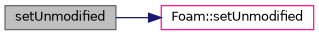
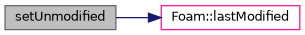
  digraph {
    rankdir=LR
    node [fontname=Helvetica fontsize=10 shape=record]
    n1 [color=gray40 fillcolor=grey75 fontcolor=black height=0.2 label=setUnmodified style=filled width=0.4]
-   n2 [color=deeppink height=0.2 label="Foam::setUnmodified" width=0.4]
+   n2 [color=deeppink height=0.2 label="Foam::lastModified" width=0.4]
    n1 -> n2 [color=midnightblue fontname=Helvetica fontsize=10 labelfontname=Helvetica labelfontsize=10 style=solid]
  }
